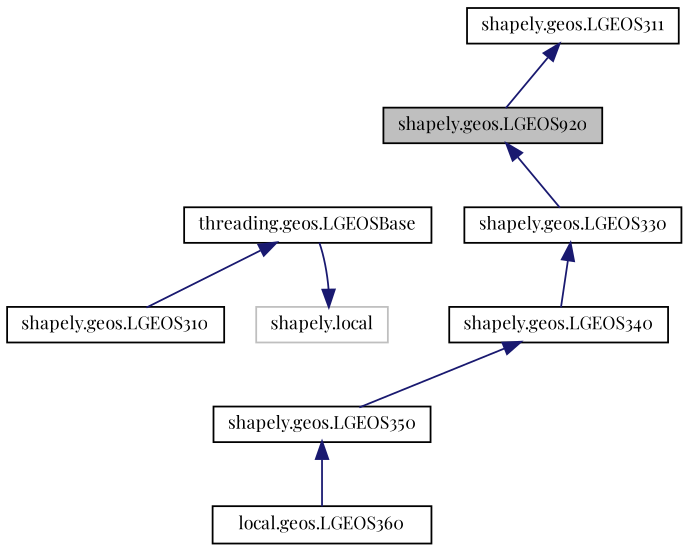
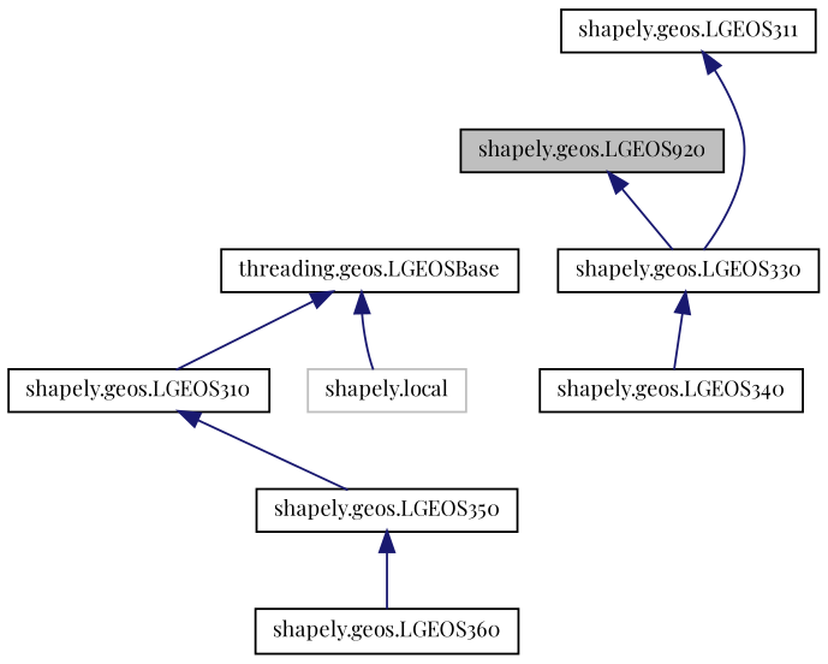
  digraph {
    fontname="Playfair Display"
    node [color=black fillcolor=white fontname="Playfair Display" fontsize=10 shape=record style=filled]
    edge [color=midnightblue dir=back fontname="Playfair Display" fontsize=10 labelfontname=Helvetica labelfontsize=10 style=solid]
    n1 [fillcolor=grey75 fontcolor=black height=0.2 label="shapely.geos.LGEOS920" width=0.4]
    n2 [height=0.2 label="shapely.geos.LGEOS330" width=0.4]
    n3 [height=0.2 label="shapely.geos.LGEOS340" width=0.4]
    n4 [height=0.2 label="shapely.geos.LGEOS311" width=0.4]
    n5 [height=0.2 label="shapely.geos.LGEOS310" width=0.4]
    n6 [height=0.2 label="threading.geos.LGEOSBase" width=0.4]
    n7 [color=grey75 height=0.2 label="shapely.local" width=0.4]
    n8 [height=0.2 label="shapely.geos.LGEOS350" width=0.4]
-   n9 [height=0.2 label="local.geos.LGEOS360" width=0.4]
+   n9 [height=0.2 label="shapely.geos.LGEOS360" width=0.4]
    n1 -> n2
    n2 -> n3
-   n3 -> n8
-   n4 -> n1
+   n5 -> n8
+   n4 -> n2
    n6 -> n5
-   n7 -> n6
+   n6 -> n7
    n8 -> n9
  }
